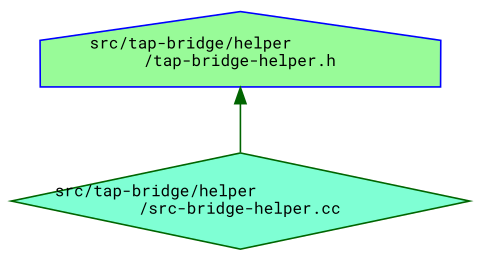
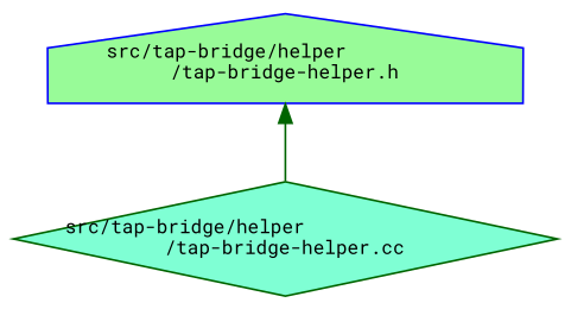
  digraph {
    fontname="Roboto Mono"
    node [fontname="Roboto Mono" fontsize=10 style=filled]
    n1 [color=blue fillcolor=palegreen fontcolor=black height=0.2 label="src/tap-bridge/helper\l/tap-bridge-helper.h" shape=house width=0.4]
-   n2 [color=darkgreen fillcolor=aquamarine height=0.2 label="src/tap-bridge/helper\l/src-bridge-helper.cc" shape=diamond width=0.4]
+   n2 [color=darkgreen fillcolor=aquamarine height=0.2 label="src/tap-bridge/helper\l/tap-bridge-helper.cc" shape=diamond width=0.4]
    n1 -> n2 [color=darkgreen dir=back fontname="Roboto Mono" fontsize=10 labelfontname=Helvetica labelfontsize=10 style=solid]
  }
